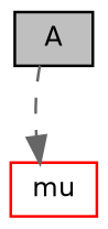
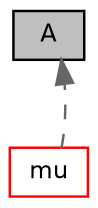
  digraph {
    rankdir=TB
    fontname="DejaVu Sans"
    node [fontname="DejaVu Sans" fontsize=10 shape=record]
    n1 [color=black fillcolor=grey75 fontcolor=black height=0.2 label=A style=filled width=0.4]
    n2 [color=red height=0.2 label=mu width=0.4]
-   n1 -> n2 [color=gray40 fontname="DejaVu Sans" fontsize=10 labelfontname=FreeSans labelfontsize=10 style=dashed]
+   n2 -> n1 [color=gray40 fontname="DejaVu Sans" fontsize=10 labelfontname=FreeSans labelfontsize=10 style=dashed]
  }
